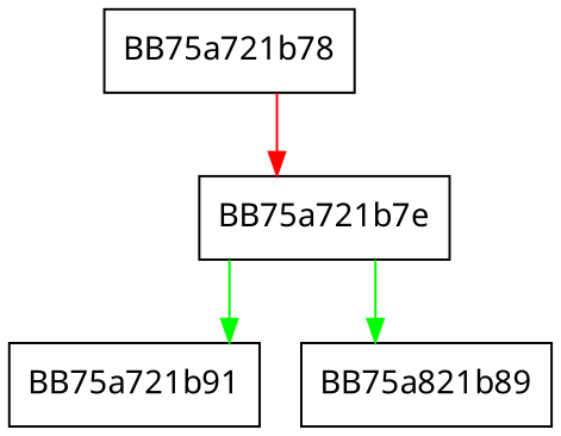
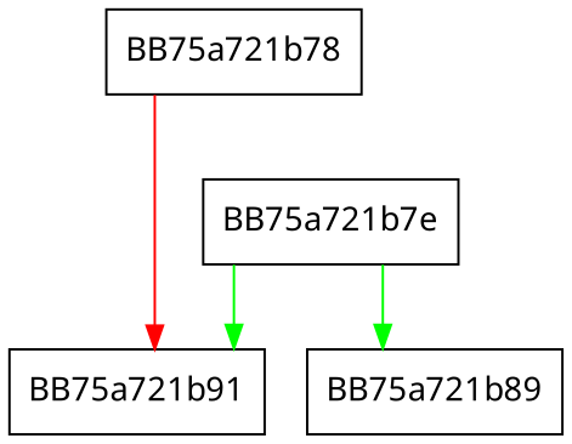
  digraph {
    fontname="Noto Sans"
    splines=ortho
    node [fontname="Noto Sans" shape=box]
    edge [color=green fontname="Noto Sans"]
    BB75a721b78
    BB75a721b7e
    BB75a721b91
-   BB75a721b89 [label=BB75a821b89]
-   BB75a721b78 -> BB75a721b7e [color=red]
+   BB75a721b89
+   BB75a721b78 -> BB75a721b91 [color=red]
    BB75a721b7e -> BB75a721b91
    BB75a721b7e -> BB75a721b89
  }
